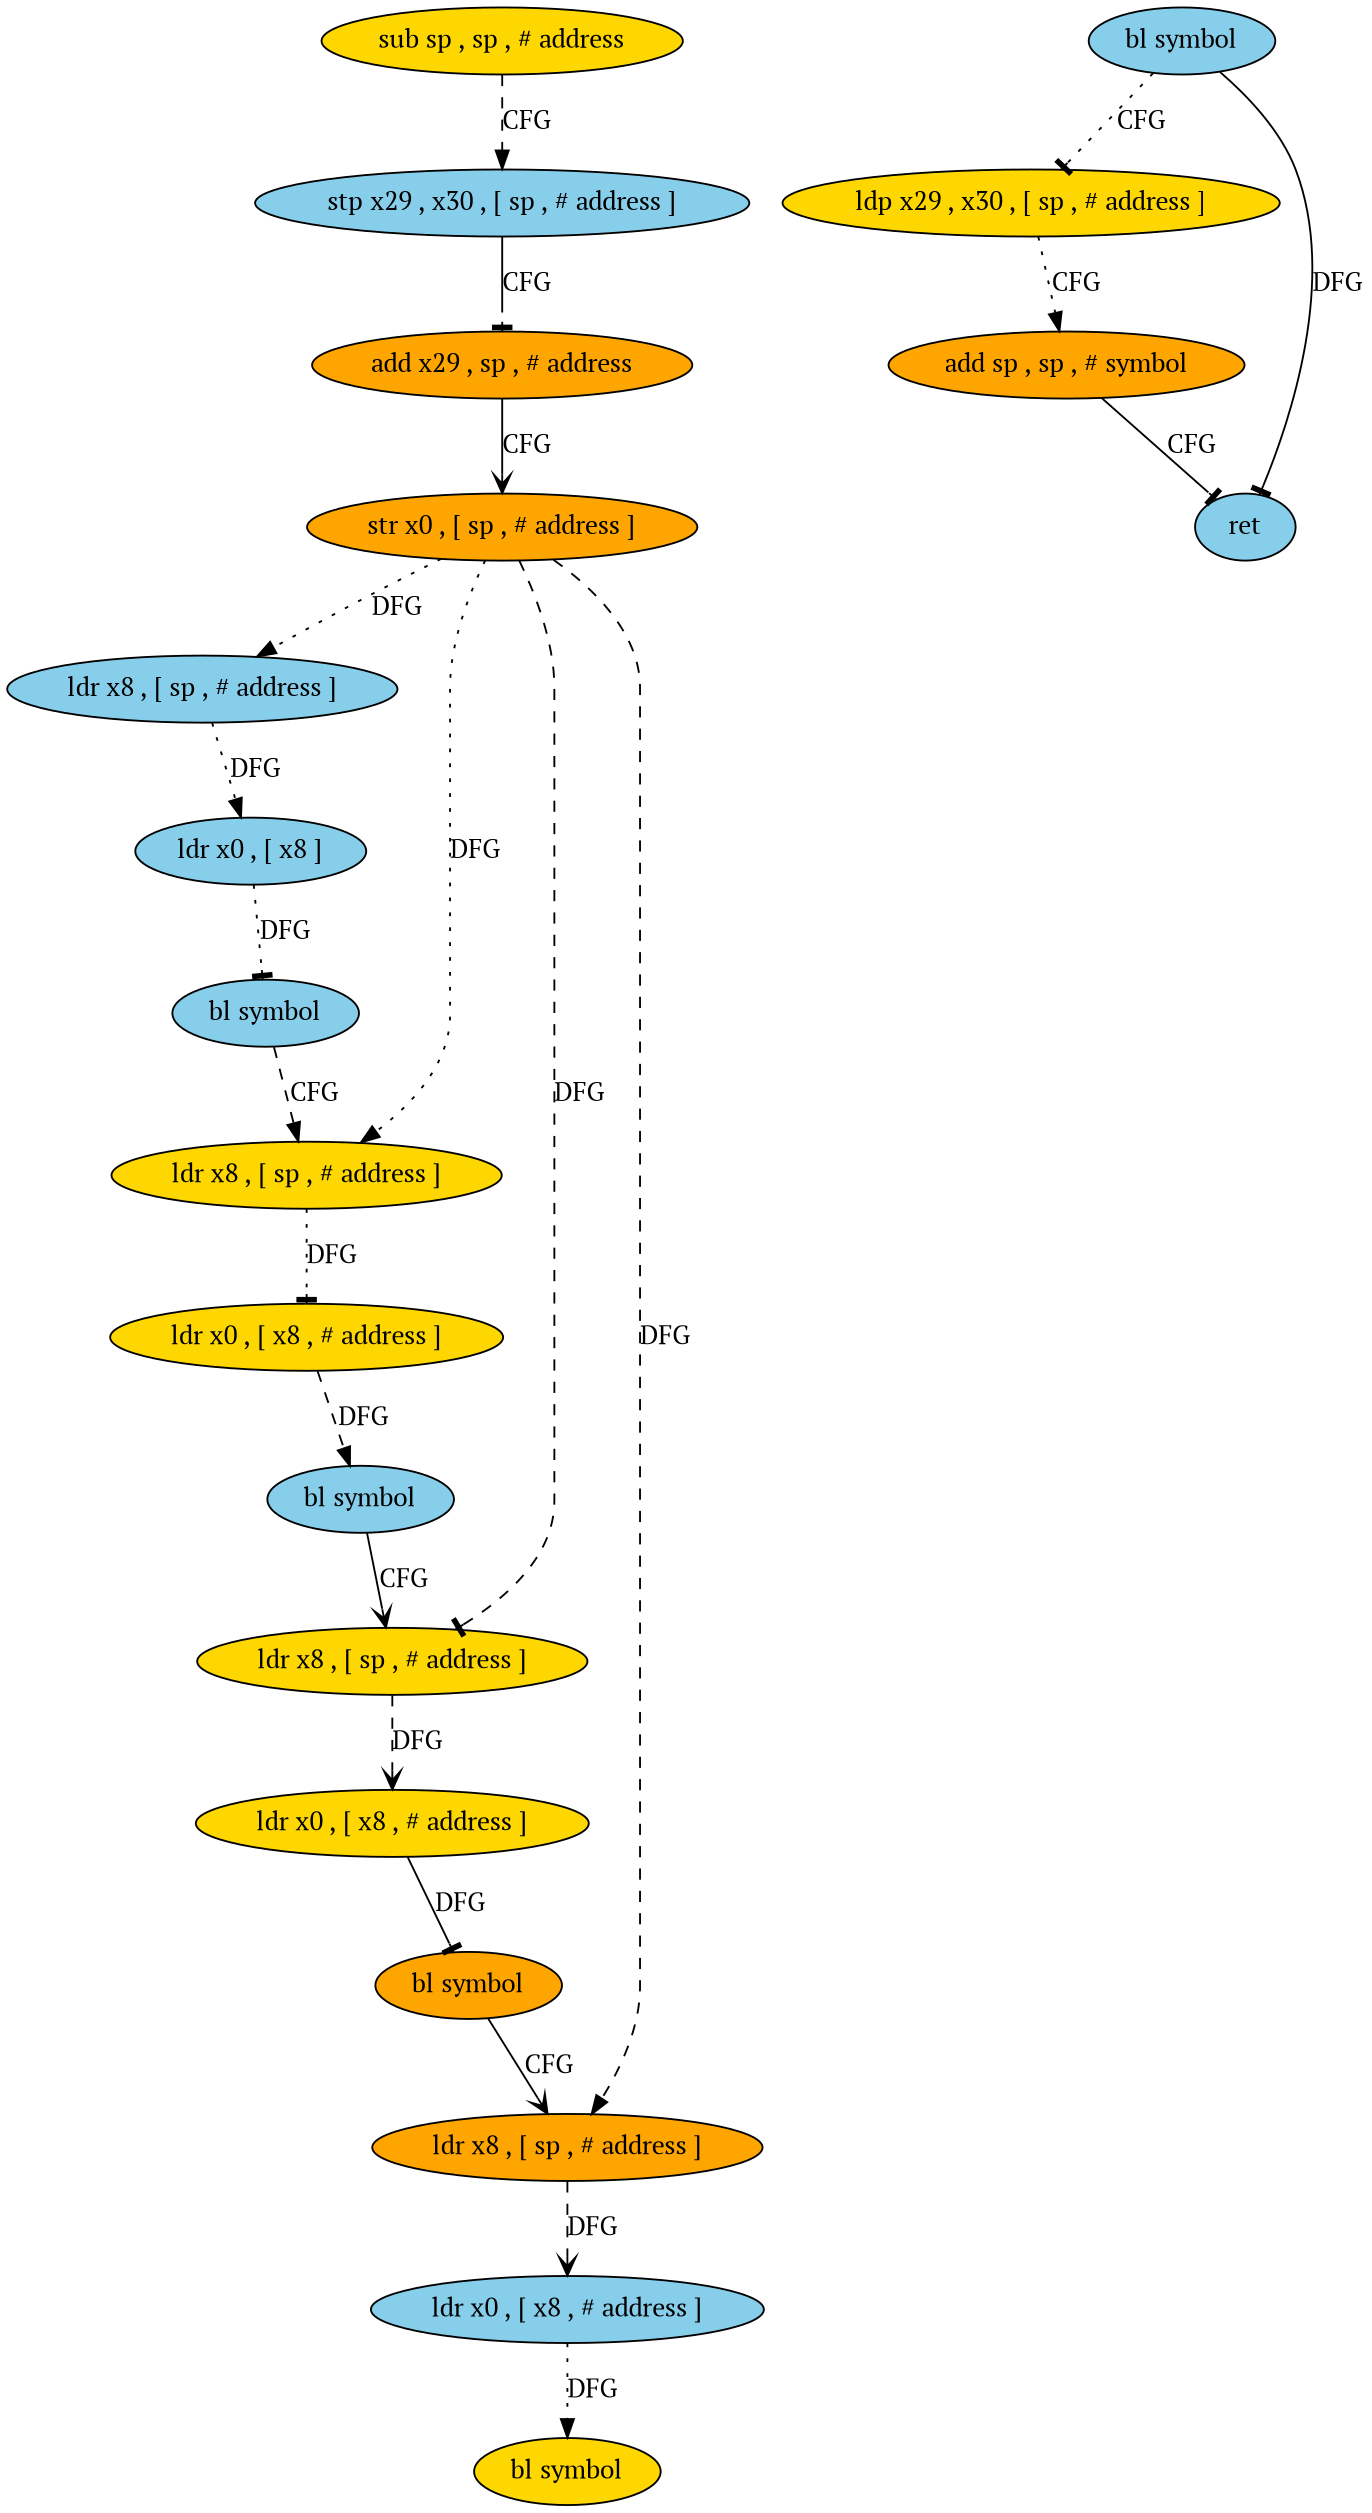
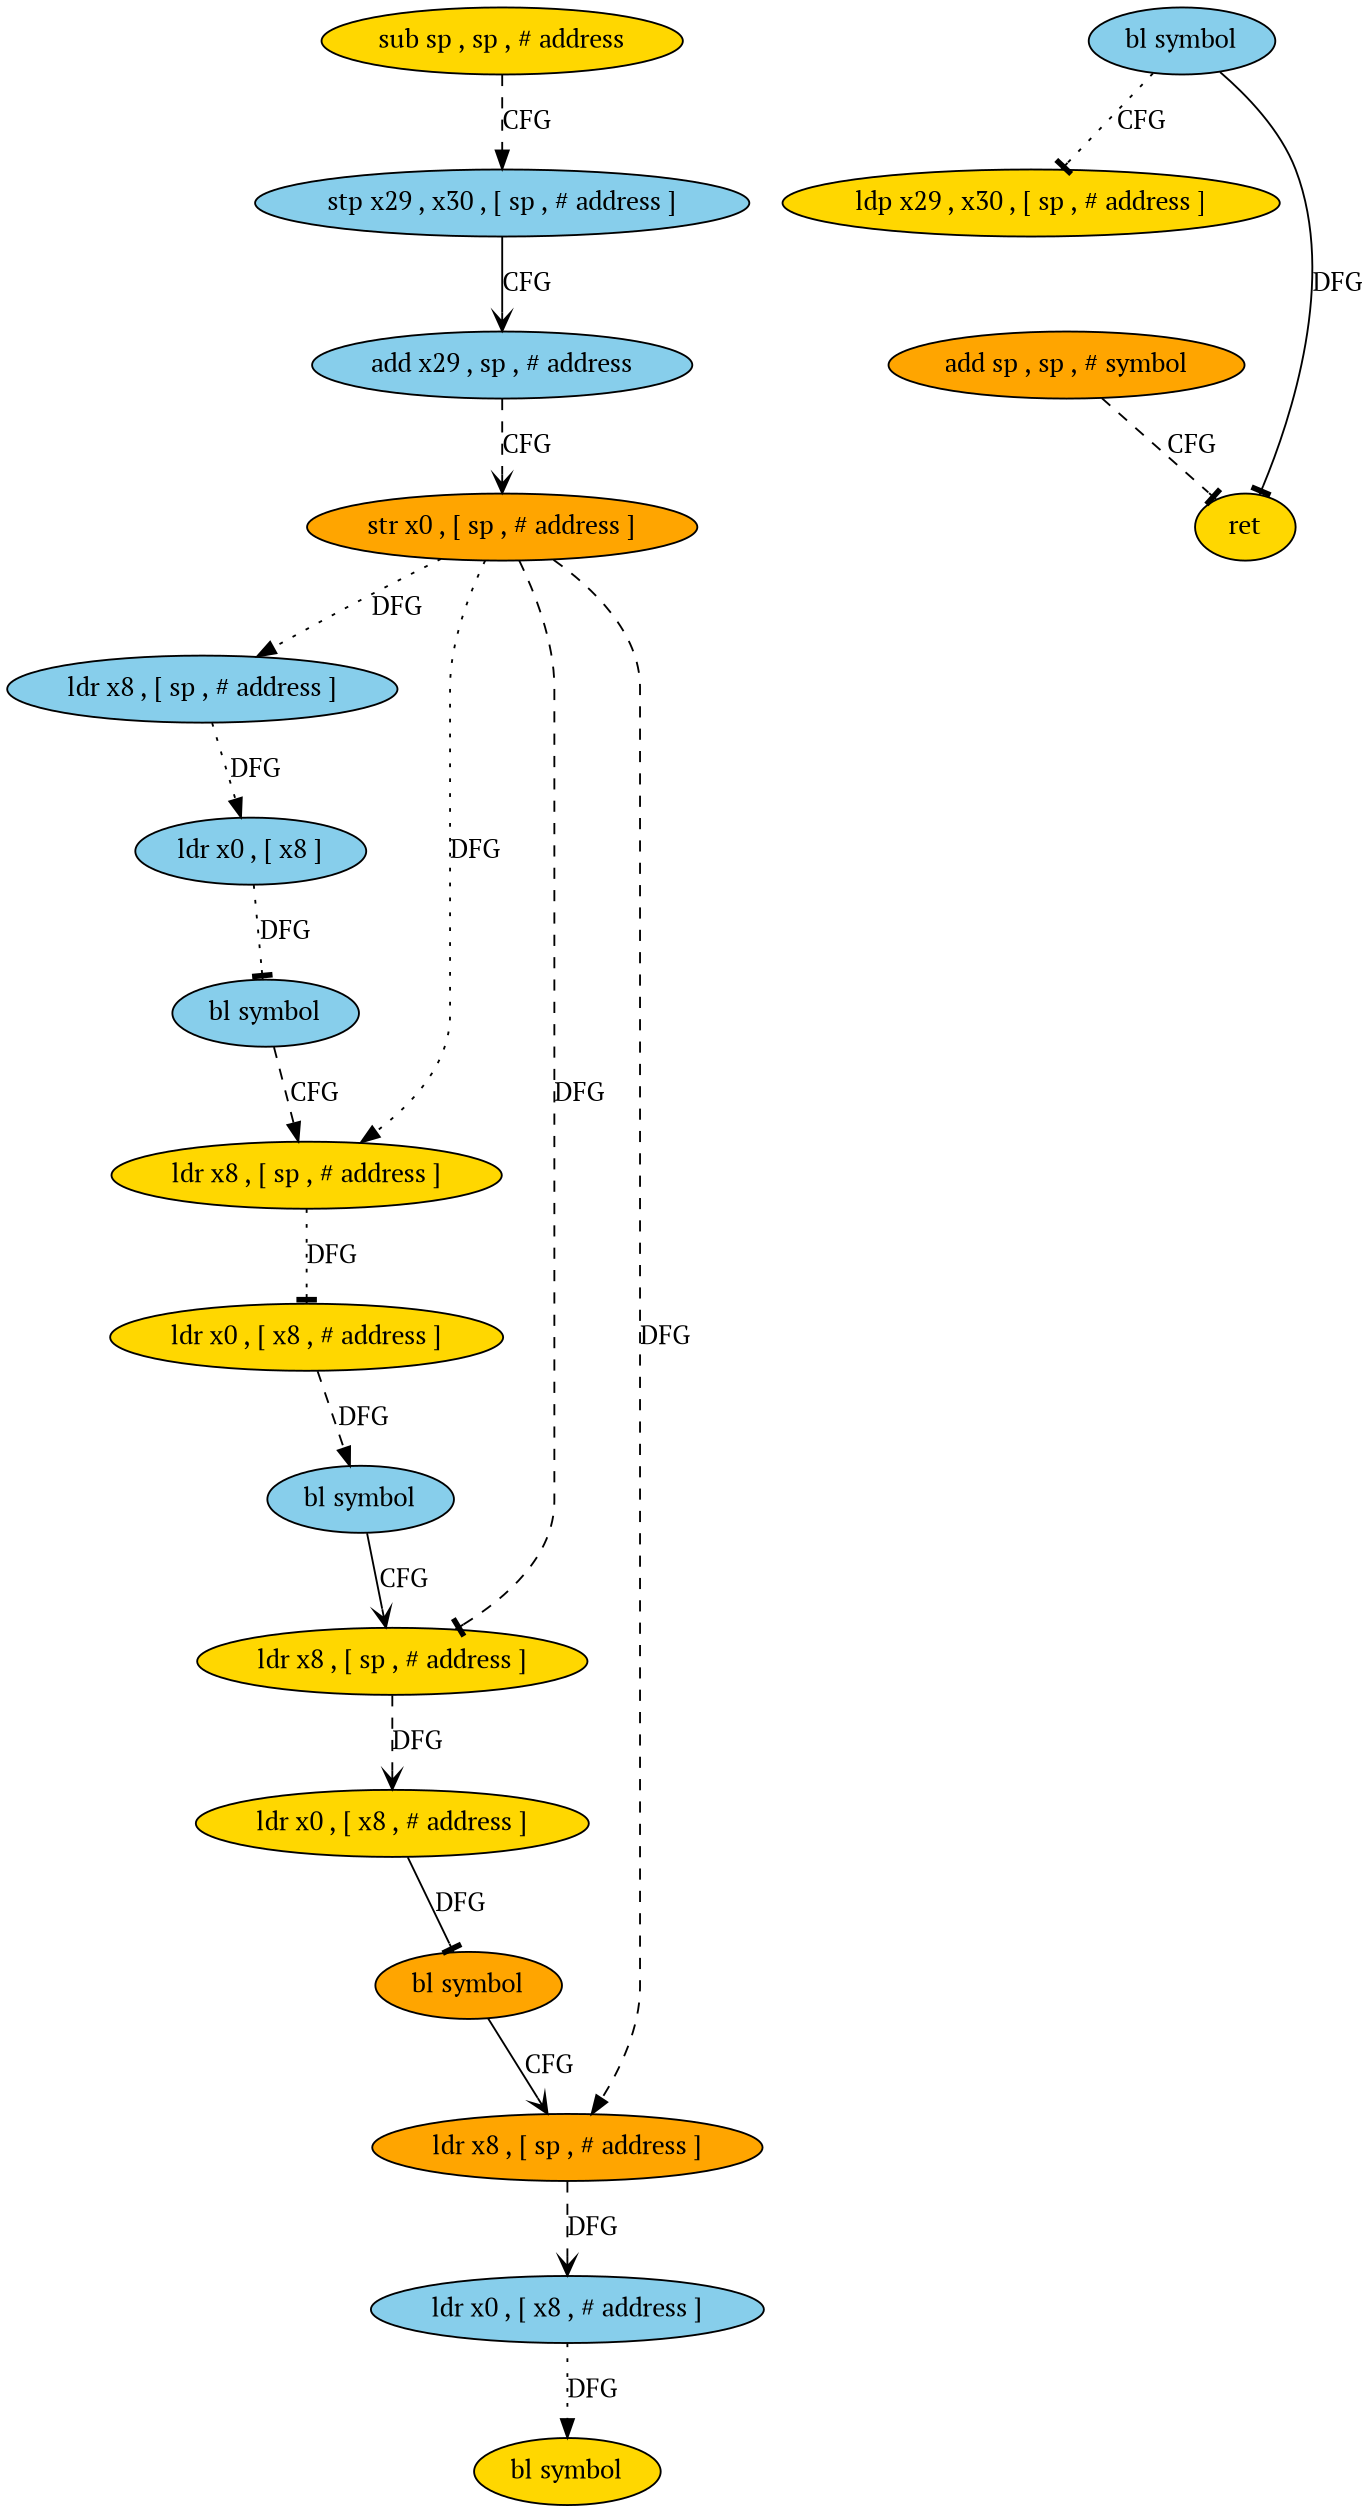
  digraph {
    fontname="PT Serif"
    node [fillcolor=gold fontname="PT Serif" style=filled]
    edge [arrowhead=normal fontname="PT Serif" style=dashed]
    n1 [label="sub sp , sp , # address"]
    n2 [fillcolor=skyblue label="stp x29 , x30 , [ sp , # address ]"]
-   n3 [fillcolor=orange label="add x29 , sp , # address"]
+   n3 [fillcolor=skyblue label="add x29 , sp , # address"]
    n4 [fillcolor=orange label="str x0 , [ sp , # address ]"]
    n5 [fillcolor=skyblue label="ldr x8 , [ sp , # address ]"]
    n6 [label="ldr x8 , [ sp , # address ]"]
    n7 [label="ldr x8 , [ sp , # address ]"]
    n8 [fillcolor=orange label="ldr x8 , [ sp , # address ]"]
    n9 [fillcolor=skyblue label="ldr x0 , [ x8 ]"]
    n10 [label="ldr x0 , [ x8 , # address ]"]
    n11 [label="ldr x0 , [ x8 , # address ]"]
    n12 [fillcolor=skyblue label="ldr x0 , [ x8 , # address ]"]
    n13 [fillcolor=skyblue label="bl symbol"]
    n14 [fillcolor=skyblue label="bl symbol"]
    n15 [fillcolor=orange label="bl symbol"]
    n16 [label="bl symbol"]
    n17 [fillcolor=skyblue label="bl symbol"]
    n18 [label="ldp x29 , x30 , [ sp , # address ]"]
-   n19 [fillcolor=skyblue label=ret]
+   n19 [label=ret]
    n20 [fillcolor=orange label="add sp , sp , # symbol"]
    n1 -> n2 [label=CFG]
-   n2 -> n3 [arrowhead=tee label=CFG style=solid]
-   n3 -> n4 [arrowhead=vee label=CFG style=solid]
+   n2 -> n3 [arrowhead=vee label=CFG style=solid]
+   n3 -> n4 [arrowhead=vee label=CFG]
    n4 -> n5 [label=DFG style=dotted]
    n4 -> n6 [label=DFG style=dotted]
    n4 -> n7 [arrowhead=tee label=DFG]
    n4 -> n8 [label=DFG]
    n5 -> n9 [label=DFG style=dotted]
    n6 -> n10 [arrowhead=tee label=DFG style=dotted]
    n7 -> n11 [arrowhead=vee label=DFG]
    n8 -> n12 [arrowhead=vee label=DFG]
    n9 -> n13 [arrowhead=tee label=DFG style=dotted]
    n10 -> n14 [label=DFG]
    n11 -> n15 [arrowhead=tee label=DFG style=solid]
    n12 -> n16 [label=DFG style=dotted]
    n13 -> n6 [label=CFG]
    n14 -> n7 [arrowhead=vee label=CFG style=solid]
    n15 -> n8 [arrowhead=vee label=CFG style=solid]
    n17 -> n18 [arrowhead=tee label=CFG style=dotted]
    n17 -> n19 [arrowhead=tee label=DFG style=solid]
-   n18 -> n20 [label=CFG style=dotted]
-   n20 -> n19 [arrowhead=tee label=CFG style=solid]
+   n20 -> n19 [arrowhead=tee label=CFG]
  }
